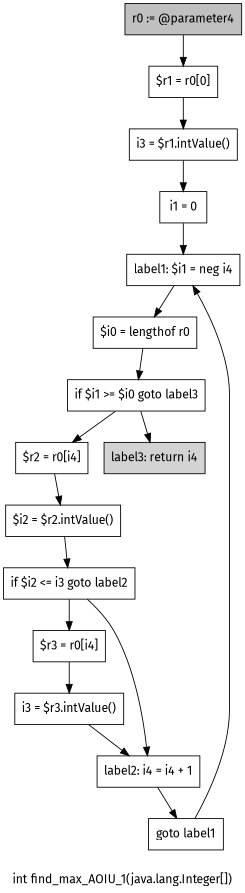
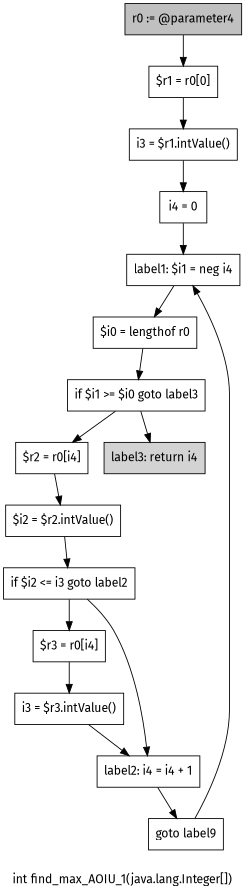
  digraph {
    fontname="Fira Sans"
    label="int find_max_AOIU_1(java.lang.Integer[])"
    node [fontname="Fira Sans" shape=box]
    edge [fontname="Fira Sans"]
    n1 [fillcolor=gray label="r0 := @parameter4" style=filled]
    n2 [label="$r1 = r0[0]"]
    n3 [label="i3 = $r1.intValue()"]
-   n4 [label="i1 = 0"]
+   n4 [label="i4 = 0"]
    n5 [label="label1: $i1 = neg i4"]
    n6 [label="$i0 = lengthof r0"]
    n7 [label="if $i1 >= $i0 goto label3"]
    n8 [label="$r2 = r0[i4]"]
    n9 [fillcolor=lightgray label="label3: return i4" style=filled]
    n10 [label="$i2 = $r2.intValue()"]
    n11 [label="if $i2 <= i3 goto label2"]
    n12 [label="$r3 = r0[i4]"]
    n13 [label="label2: i4 = i4 + 1"]
    n14 [label="i3 = $r3.intValue()"]
-   n15 [label="goto label1"]
+   n15 [label="goto label9"]
    n1 -> n2
    n2 -> n3
    n3 -> n4
    n4 -> n5
    n5 -> n6
    n6 -> n7
    n7 -> n8
    n7 -> n9
    n8 -> n10
    n10 -> n11
    n11 -> n12
    n11 -> n13
    n12 -> n14
    n13 -> n15
    n14 -> n13
    n15 -> n5
  }
